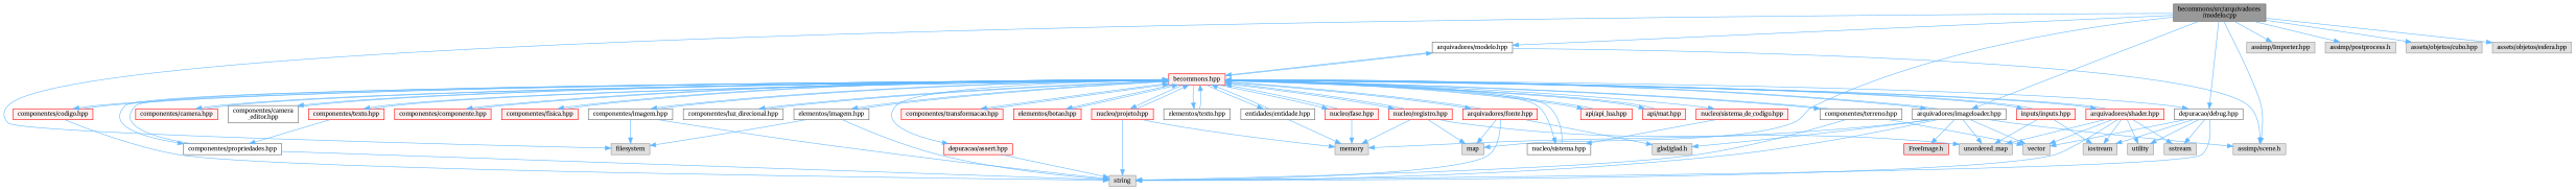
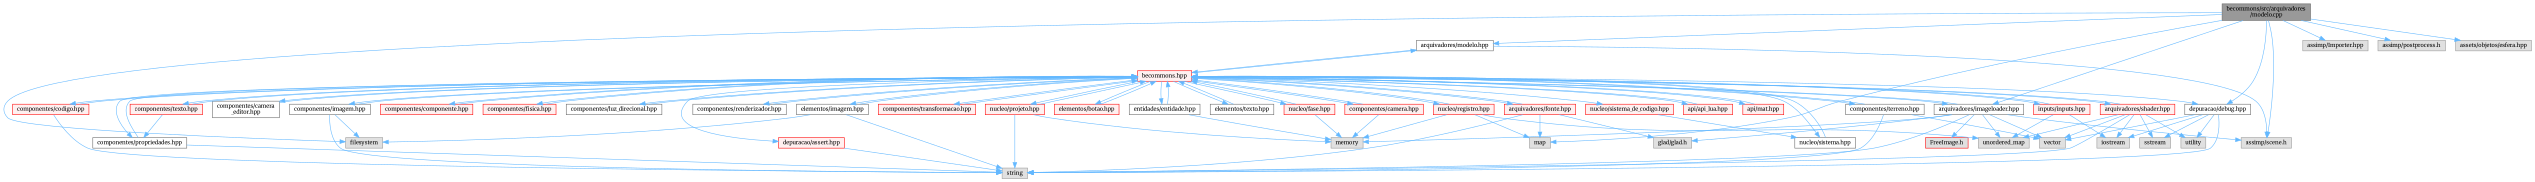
  digraph {
    fontname=Merriweather
    node [color=red fillcolor="#FFF0F0" fontname=Merriweather fontsize=10 shape=box style=filled]
    edge [color=steelblue1 fontname=Merriweather fontsize=10 labelfontname=Helvetica labelfontsize=10 style=solid]
    n1 [color=gray40 fillcolor=grey60 fontcolor=black height=0.2 label="becommons/src/arquivadores\l/modelo.cpp" width=0.4]
    n2 [color=grey40 fillcolor=white height=0.2 label="arquivadores/modelo.hpp" width=0.4]
    n3 [color=grey60 fillcolor="#E0E0E0" height=0.2 label="assimp/scene.h" width=0.4]
    n4 [color=grey60 fillcolor="#E0E0E0" height=0.2 label=filesystem width=0.4]
    n5 [color=grey60 fillcolor="#E0E0E0" height=0.2 label=map width=0.4]
    n6 [color=grey40 fillcolor=white height=0.2 label="arquivadores/imageloader.hpp" width=0.4]
    n7 [color=grey40 fillcolor=white height=0.2 label="depuracao/debug.hpp" width=0.4]
    n8 [color=grey60 fillcolor="#E0E0E0" height=0.2 label="assimp/Importer.hpp" width=0.4]
    n9 [color=grey60 fillcolor="#E0E0E0" height=0.2 label="assimp/postprocess.h" width=0.4]
-   n10 [color=grey60 fillcolor="#E0E0E0" height=0.2 label="assets/objetos/cubo.hpp" width=0.4]
    n11 [color=grey60 fillcolor="#E0E0E0" height=0.2 label="assets/objetos/esfera.hpp" width=0.4]
    n12 [height=0.2 label="becommons.hpp" width=0.4]
    n13 [color=grey60 fillcolor="#E0E0E0" height=0.2 label="glad/glad.h" width=0.4]
    n14 [color=grey60 fillcolor="#E0E0E0" height=0.2 label=string width=0.4]
    n15 [color=grey60 fillcolor="#E0E0E0" height=0.2 label=unordered_map width=0.4]
    n16 [fillcolor="#E0E0E0" height=0.2 label="FreeImage.h" width=0.4]
    n17 [color=grey60 fillcolor="#E0E0E0" height=0.2 label=vector width=0.4]
    n18 [color=grey60 fillcolor="#E0E0E0" height=0.2 label=memory width=0.4]
    n19 [color=grey60 fillcolor="#E0E0E0" height=0.2 label=sstream width=0.4]
    n20 [color=grey60 fillcolor="#E0E0E0" height=0.2 label=iostream width=0.4]
    n21 [color=grey60 fillcolor="#E0E0E0" height=0.2 label=utility width=0.4]
    n22 [height=0.2 label="api/api_lua.hpp" width=0.4]
    n23 [height=0.2 label="api/mat.hpp" width=0.4]
    n24 [height=0.2 label="arquivadores/fonte.hpp" width=0.4]
    n25 [height=0.2 label="arquivadores/shader.hpp" width=0.4]
    n26 [height=0.2 label="componentes/camera.hpp" width=0.4]
    n27 [color=grey40 fillcolor=white height=0.2 label="componentes/camera\l_editor.hpp" width=0.4]
    n28 [height=0.2 label="componentes/codigo.hpp" width=0.4]
    n29 [height=0.2 label="componentes/componente.hpp" width=0.4]
    n30 [height=0.2 label="componentes/fisica.hpp" width=0.4]
    n31 [color=grey40 fillcolor=white height=0.2 label="componentes/imagem.hpp" width=0.4]
    n32 [color=grey40 fillcolor=white height=0.2 label="componentes/luz_direcional.hpp" width=0.4]
    n33 [color=grey40 fillcolor=white height=0.2 label="componentes/propriedades.hpp" width=0.4]
+   n34 [color=grey40 fillcolor=white height=0.2 label="componentes/renderizador.hpp" width=0.4]
    n35 [color=grey40 fillcolor=white height=0.2 label="componentes/terreno.hpp" width=0.4]
    n36 [height=0.2 label="componentes/texto.hpp" width=0.4]
    n37 [height=0.2 label="componentes/transformacao.hpp" width=0.4]
    n38 [height=0.2 label="depuracao/assert.hpp" width=0.4]
    n39 [height=0.2 label="elementos/botao.hpp" width=0.4]
    n40 [color=grey40 fillcolor=white height=0.2 label="elementos/imagem.hpp" width=0.4]
    n41 [color=grey40 fillcolor=white height=0.2 label="elementos/texto.hpp" width=0.4]
    n42 [color=grey40 fillcolor=white height=0.2 label="entidades/entidade.hpp" width=0.4]
    n43 [height=0.2 label="inputs/inputs.hpp" width=0.4]
    n44 [height=0.2 label="nucleo/fase.hpp" width=0.4]
    n45 [height=0.2 label="nucleo/projeto.hpp" width=0.4]
    n46 [height=0.2 label="nucleo/registro.hpp" width=0.4]
    n47 [color=grey40 fillcolor=white height=0.2 label="nucleo/sistema.hpp" width=0.4]
    n48 [height=0.2 label="nucleo/sistema_de_codigo.hpp" width=0.4]
    n1 -> n2
    n1 -> n3
    n1 -> n4
    n1 -> n5
    n1 -> n6
    n1 -> n7
    n1 -> n8
    n1 -> n9
-   n1 -> n10
    n1 -> n11
    n2 -> n3
    n2 -> n12
    n6 -> n3
    n6 -> n12
    n6 -> n13
    n6 -> n14
    n6 -> n15
    n6 -> n16
    n6 -> n17
    n6 -> n18
    n7 -> n14
    n7 -> n17
    n7 -> n19
    n7 -> n20
    n7 -> n21
    n12 -> n2
    n12 -> n6
    n12 -> n7
    n12 -> n22
    n12 -> n23
    n12 -> n24
    n12 -> n25
    n12 -> n26
    n12 -> n27
    n12 -> n28
    n12 -> n29
    n12 -> n30
    n12 -> n31
    n12 -> n32
    n12 -> n33
+   n12 -> n34
    n12 -> n35
    n12 -> n36
    n12 -> n37
    n12 -> n38
    n12 -> n39
    n12 -> n40
    n12 -> n41
    n12 -> n42
    n12 -> n43
    n12 -> n44
    n12 -> n45
    n12 -> n46
    n12 -> n47
    n12 -> n48
    n22 -> n12
    n23 -> n12
    n24 -> n5
    n24 -> n12
    n24 -> n13
    n24 -> n14
    n25 -> n12
    n25 -> n14
    n25 -> n15
    n25 -> n17
    n25 -> n19
    n25 -> n20
    n25 -> n21
    n26 -> n12
+   n26 -> n18
    n27 -> n12
    n28 -> n12
    n28 -> n14
    n29 -> n12
    n30 -> n12
    n31 -> n4
    n31 -> n12
    n31 -> n14
    n32 -> n12
    n33 -> n12
    n33 -> n14
+   n34 -> n12
    n35 -> n12
    n35 -> n14
    n35 -> n17
    n36 -> n12
    n36 -> n33
    n37 -> n12
    n38 -> n14
    n39 -> n12
    n40 -> n4
    n40 -> n12
    n40 -> n14
    n41 -> n12
    n42 -> n12
    n42 -> n18
    n43 -> n12
    n43 -> n15
    n43 -> n20
    n44 -> n12
    n44 -> n18
    n45 -> n12
    n45 -> n14
    n45 -> n18
    n46 -> n5
    n46 -> n12
    n46 -> n15
    n46 -> n18
    n47 -> n12
    n48 -> n47
  }
